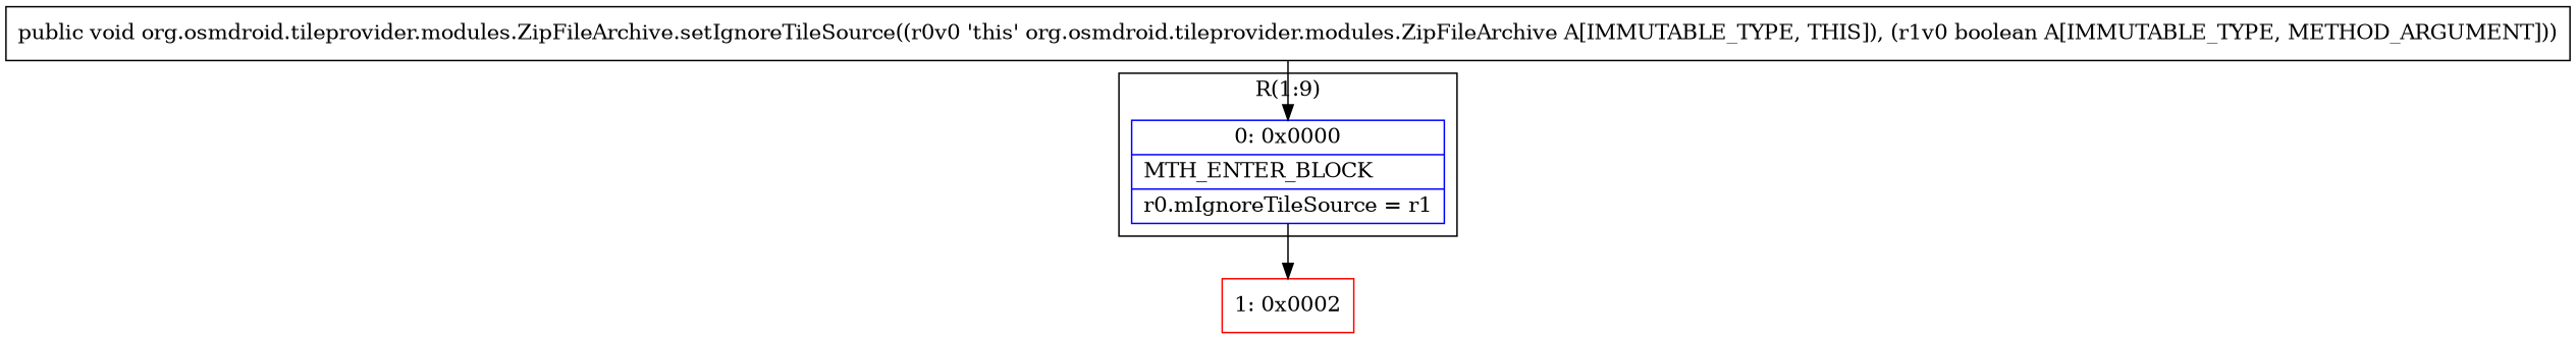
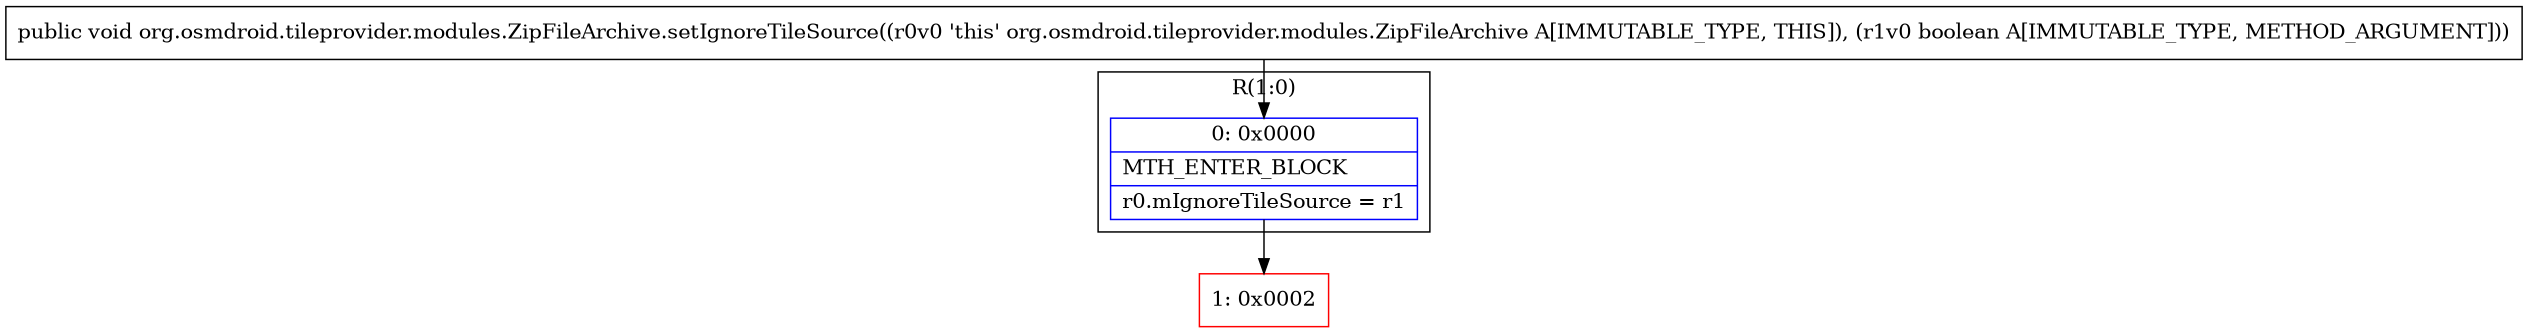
  digraph {
    node [shape=record]
    n1 [color=blue label="{0\:\ 0x0000|MTH_ENTER_BLOCK\l|r0.mIgnoreTileSource = r1\l}"]
    n2 [color=red label="{1\:\ 0x0002}"]
    n3 [label="{public void org.osmdroid.tileprovider.modules.ZipFileArchive.setIgnoreTileSource((r0v0 'this' org.osmdroid.tileprovider.modules.ZipFileArchive A[IMMUTABLE_TYPE, THIS]), (r1v0 boolean A[IMMUTABLE_TYPE, METHOD_ARGUMENT])) }"]
    subgraph cluster_1 {
-     label="R(1:9)"
+     label="R(1:0)"
      n1
    }
    n1 -> n2
    n3 -> n1
  }
